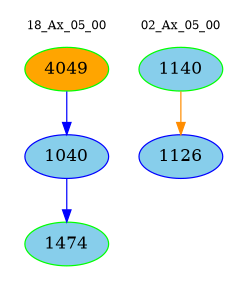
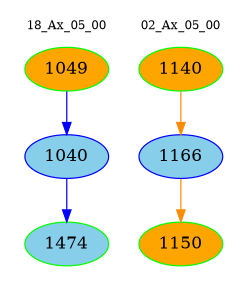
  digraph {
    node [color=green fillcolor=skyblue style=filled]
    edge [color=blue]
-   n1 [fillcolor=orange label=4049]
+   n1 [fillcolor=orange label=1049]
    n2 [color=blue label=1040]
    n3 [label=1474]
-   n4 [label=1140]
-   n5 [color=blue label=1126]
+   n4 [fillcolor=orange label=1140]
+   n5 [color=blue label=1166]
+   n6 [fillcolor=orange label=1150]
    subgraph cluster_1 {
      color=white
      fontsize=10
      label="18_Ax_05_00"
      n1
      n2
      n3
    }
    subgraph cluster_2 {
      color=white
      fontsize=10
      label="02_Ax_05_00"
      n4
      n5
+     n6
    }
    n1 -> n2
    n2 -> n3
    n4 -> n5 [color=darkorange]
+   n5 -> n6 [color=darkorange]
  }
